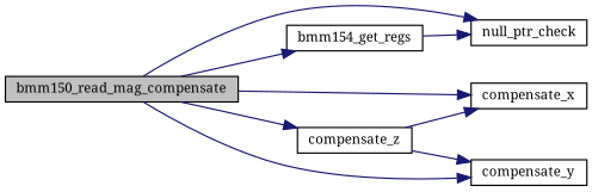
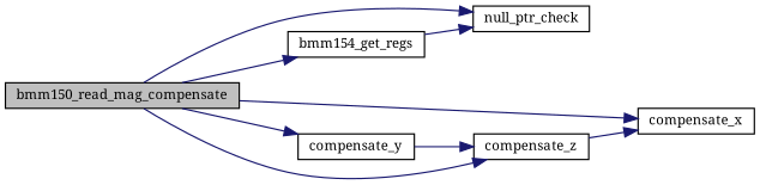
  digraph {
    fontname="Noto Serif"
    rankdir=LR
    node [color=black fillcolor=white fontname="Noto Serif" fontsize=10 shape=record style=filled]
    edge [color=midnightblue fontname="Noto Serif" fontsize=10 labelfontname=Helvetica labelfontsize=10 style=solid]
    n1 [fillcolor=grey75 fontcolor=black height=0.2 label=bmm150_read_mag_compensate width=0.4]
    n2 [height=0.2 label=null_ptr_check width=0.4]
    n3 [height=0.2 label=bmm154_get_regs width=0.4]
    n4 [height=0.2 label=compensate_x width=0.4]
    n5 [height=0.2 label=compensate_y width=0.4]
    n6 [height=0.2 label=compensate_z width=0.4]
    n1 -> n2
    n1 -> n3
    n1 -> n4
    n1 -> n5
    n1 -> n6
    n3 -> n2
    n6 -> n4
-   n6 -> n5
+   n5 -> n6
  }
